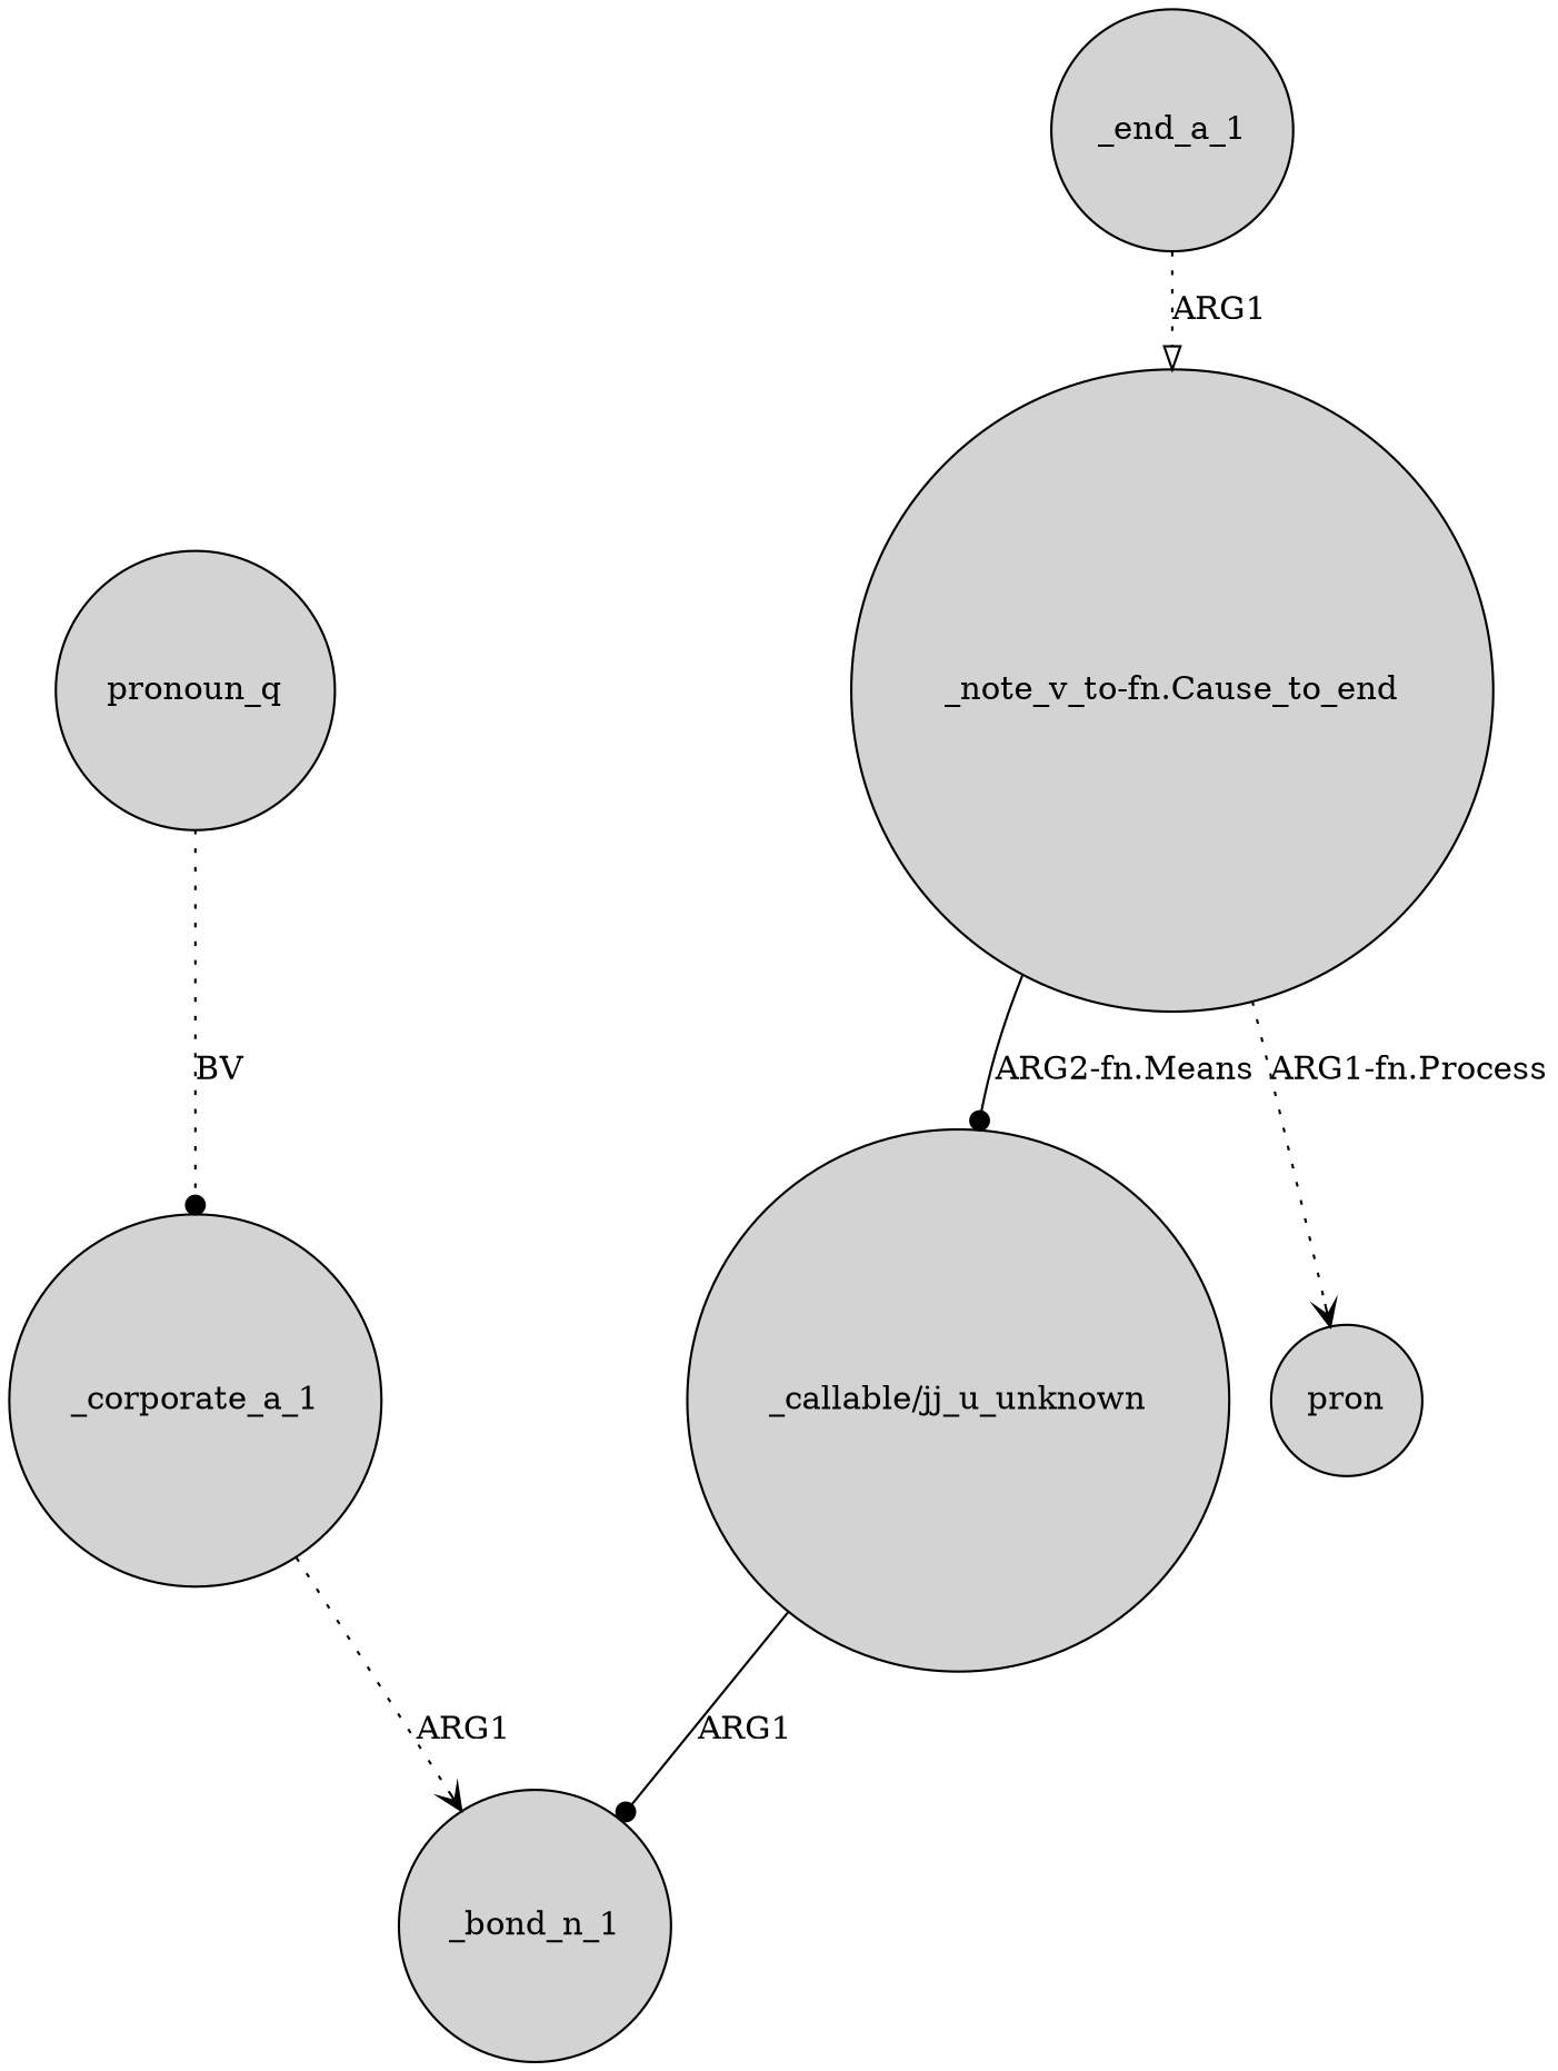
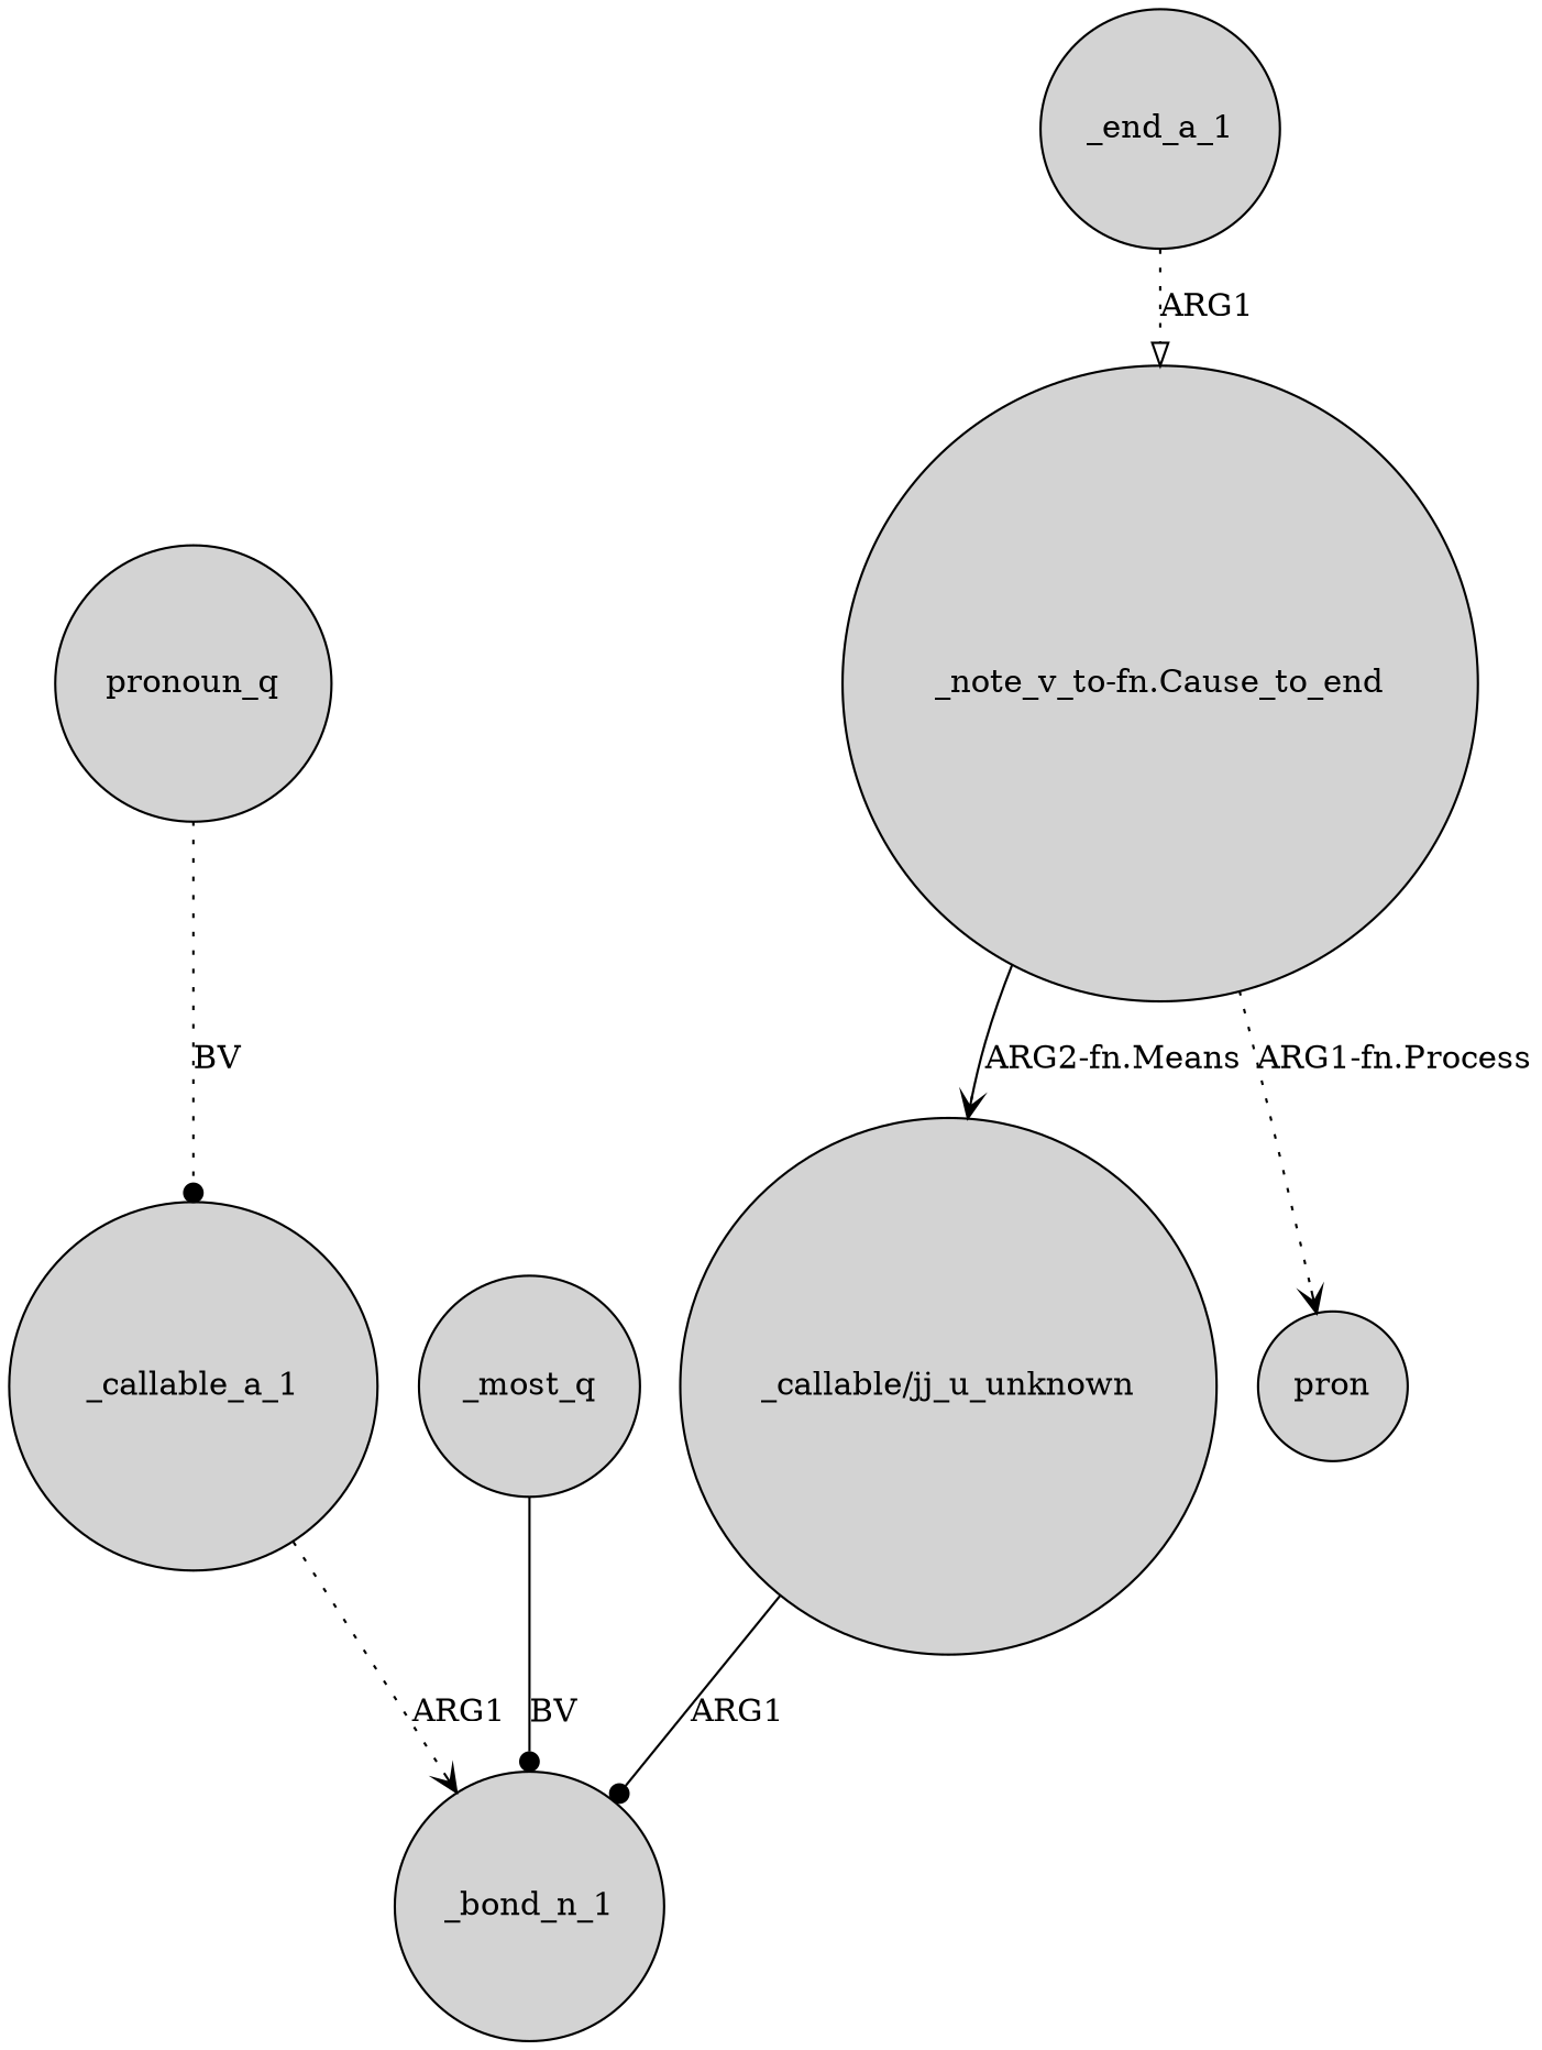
  digraph {
    node [shape=circle style=filled]
    edge [arrowhead=dot style=dotted]
    "_callable/jj_u_unknown"
    _bond_n_1
    "_note_v_to-fn.Cause_to_end"
    pron
    n5 [label=_end_a_1]
-   _corporate_a_1
+   _corporate_a_1 [label=_callable_a_1]
    pronoun_q
+   _most_q
    "_callable/jj_u_unknown" -> _bond_n_1 [label=ARG1 style=solid]
-   "_note_v_to-fn.Cause_to_end" -> "_callable/jj_u_unknown" [label="ARG2-fn.Means" style=solid]
+   "_note_v_to-fn.Cause_to_end" -> "_callable/jj_u_unknown" [arrowhead=vee label="ARG2-fn.Means" style=solid]
    "_note_v_to-fn.Cause_to_end" -> pron [arrowhead=vee label="ARG1-fn.Process"]
    n5 -> "_note_v_to-fn.Cause_to_end" [arrowhead=onormal label=ARG1]
    _corporate_a_1 -> _bond_n_1 [arrowhead=vee label=ARG1]
    pronoun_q -> _corporate_a_1 [label=BV]
+   _most_q -> _bond_n_1 [label=BV style=solid]
  }
